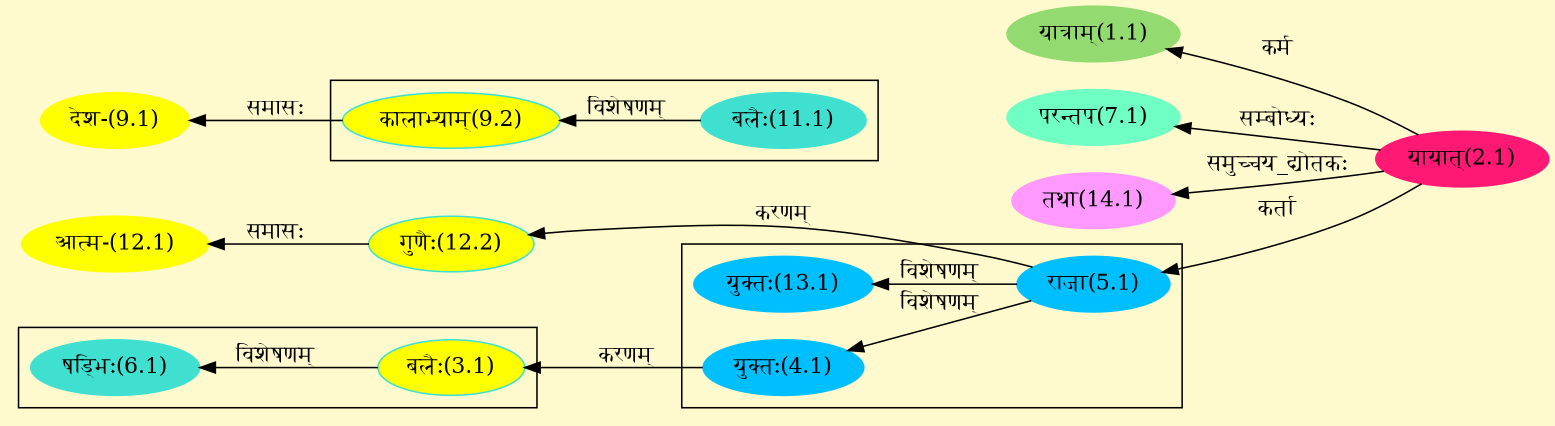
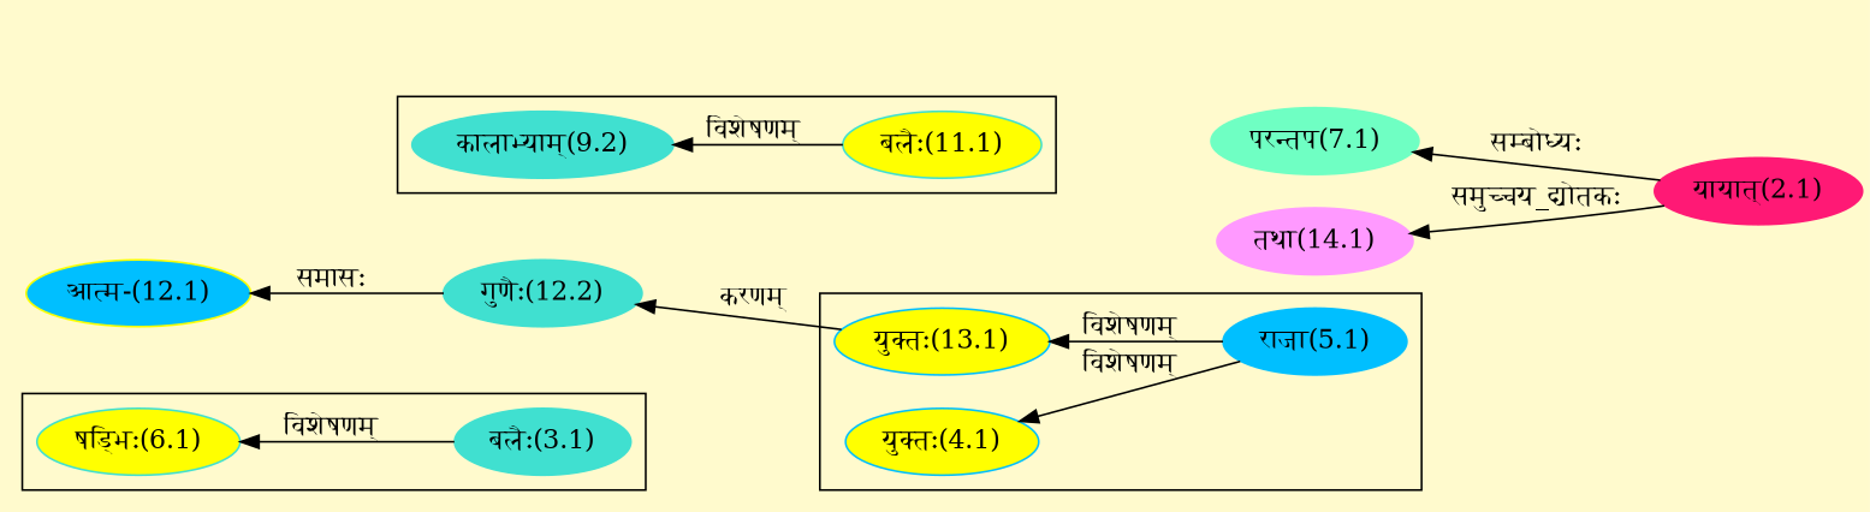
  digraph {
    bgcolor=lemonchiffon1
    compound=true
    rankdir=LR
    node [color="#40E0D0" style=filled]
    edge [dir=back]
-   n1 [color="#00BFFF" label="युक्तः(4.1)"]
+   n1 [color="#00BFFF" label="युक्तः(4.1)" fillcolor="#FFFF00"]
    n2 [color="#00BFFF" label="राजा(5.1)"]
-   n3 [color="#00BFFF" label="युक्तः(13.1)"]
-   n4 [label="षड्भिः(6.1)"]
-   n5 [label="बलैः(3.1)" fillcolor="#FFFF00"]
-   n6 [label="कालाभ्याम्(9.2)" fillcolor="#FFFF00"]
-   n7 [label="बलैः(11.1)"]
+   n3 [color="#00BFFF" label="युक्तः(13.1)" fillcolor="#FFFF00"]
+   n4 [label="षड्भिः(6.1)" fillcolor="#FFFF00"]
+   n5 [label="बलैः(3.1)"]
+   n6 [label="कालाभ्याम्(9.2)"]
+   n7 [label="बलैः(11.1)" fillcolor="#FFFF00"]
    n8 [color="#FF1975" label="यायात्(2.1)"]
-   n9 [color="#93DB70" label="यात्राम्(1.1)"]
    n10 [color="#6FFFC3" label="परन्तप(7.1)"]
-   n11 [color="#FFFF00" label="देश-(9.1)"]
-   n12 [color="#FFFF00" label="आत्म-(12.1)"]
-   n13 [label="गुणैः(12.2)" fillcolor="#FFFF00"]
+   n12 [color="#FFFF00" label="आत्म-(12.1)" fillcolor="#00BFFF"]
+   n13 [label="गुणैः(12.2)"]
    n14 [color="#FF99FF" label="तथा(14.1)"]
    subgraph cluster_1 {
      n1
      n2
      n3
    }
    subgraph cluster_2 {
      n4
      n5
    }
    subgraph cluster_3 {
      n6
      n7
    }
    n1 -> n2 [label="विशेषणम्"]
-   n2 -> n8 [label="कर्ता"]
    n3 -> n2 [label="विशेषणम्"]
    n4 -> n5 [label="विशेषणम्"]
-   n5 -> n1 [label="करणम्"]
    n6 -> n7 [label="विशेषणम्"]
-   n9 -> n8 [label="कर्म"]
    n10 -> n8 [label="सम्बोध्यः"]
-   n11 -> n6 [label="समासः"]
    n12 -> n13 [label="समासः"]
-   n13 -> n2 [label="करणम्"]
+   n13 -> n3 [label="करणम्"]
    n14 -> n8 [label="समुच्चय_द्योतकः"]
  }
